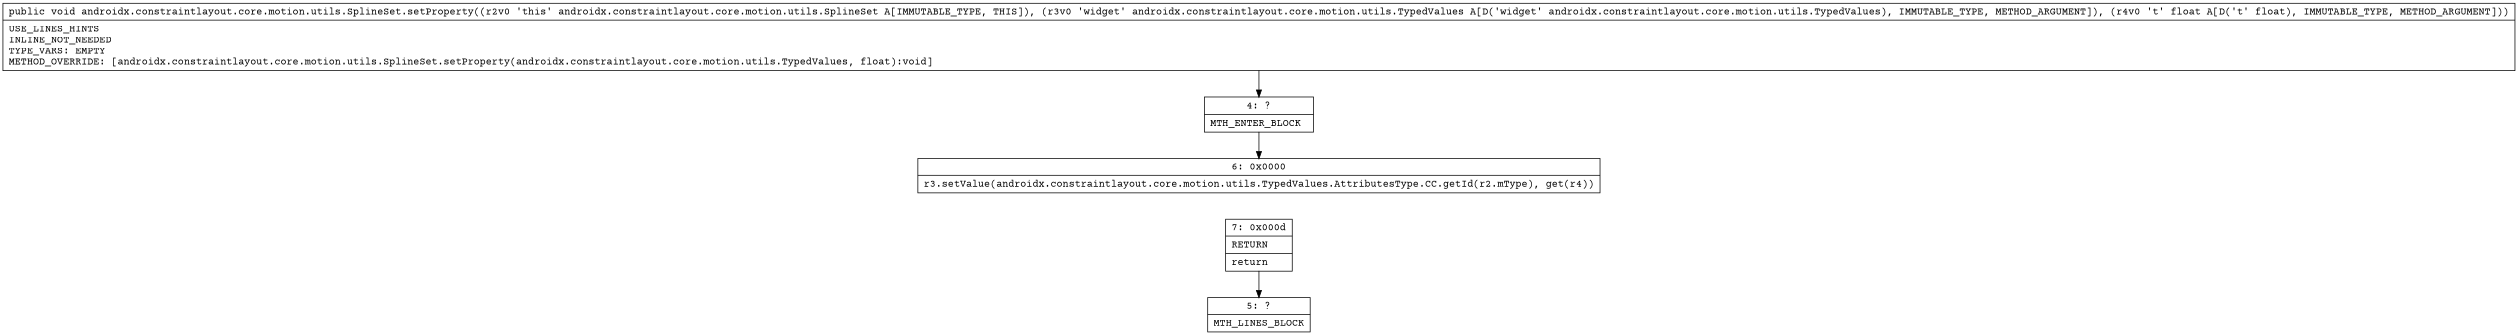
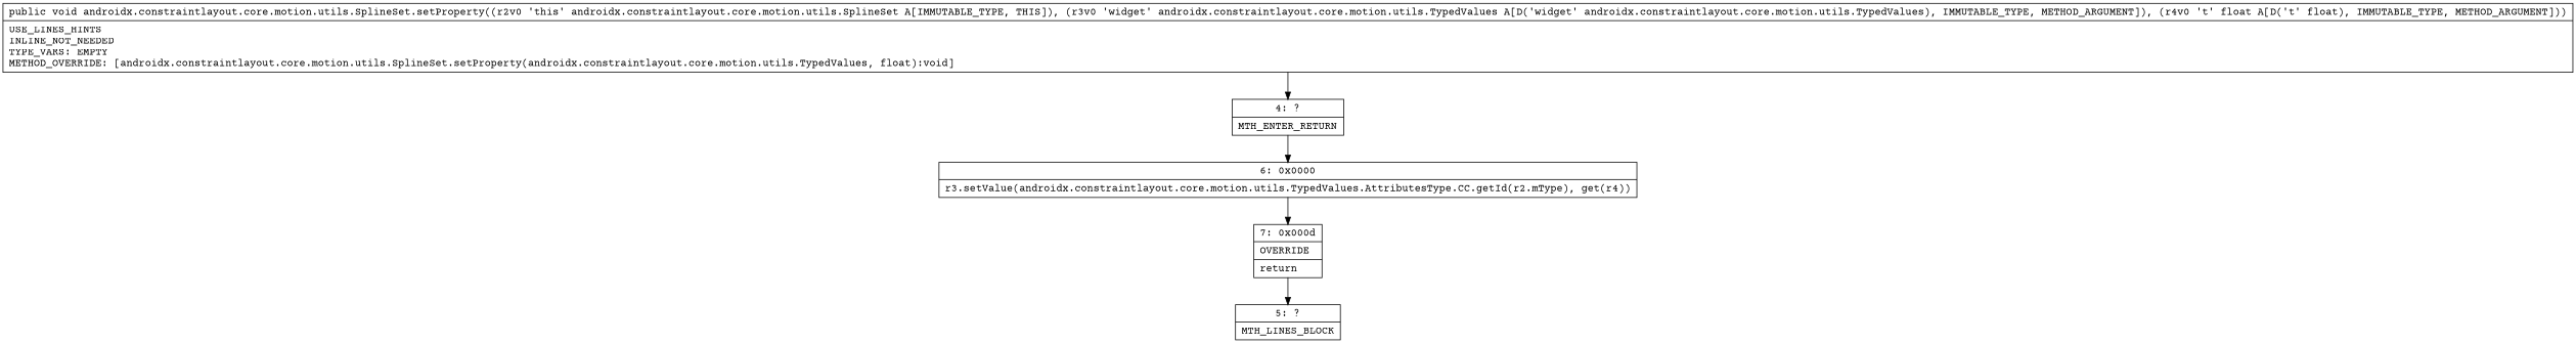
  digraph {
    fontname="Courier Prime"
    node [fontname="Courier Prime" shape=record]
    edge [fontname="Courier Prime"]
-   n1 [label="{4\:\ ?|MTH_ENTER_BLOCK\l}"]
+   n1 [label="{4\:\ ?|MTH_ENTER_RETURN\l}"]
    n2 [label="{6\:\ 0x0000|r3.setValue(androidx.constraintlayout.core.motion.utils.TypedValues.AttributesType.CC.getId(r2.mType), get(r4))\l}"]
-   n3 [label="{7\:\ 0x000d|RETURN\l|return\l}"]
+   n3 [label="{7\:\ 0x000d|OVERRIDE\l|return\l}"]
    n4 [label="{5\:\ ?|MTH_LINES_BLOCK\l}"]
    n5 [label="{public void androidx.constraintlayout.core.motion.utils.SplineSet.setProperty((r2v0 'this' androidx.constraintlayout.core.motion.utils.SplineSet A[IMMUTABLE_TYPE, THIS]), (r3v0 'widget' androidx.constraintlayout.core.motion.utils.TypedValues A[D('widget' androidx.constraintlayout.core.motion.utils.TypedValues), IMMUTABLE_TYPE, METHOD_ARGUMENT]), (r4v0 't' float A[D('t' float), IMMUTABLE_TYPE, METHOD_ARGUMENT]))  | USE_LINES_HINTS\lINLINE_NOT_NEEDED\lTYPE_VARS: EMPTY\lMETHOD_OVERRIDE: [androidx.constraintlayout.core.motion.utils.SplineSet.setProperty(androidx.constraintlayout.core.motion.utils.TypedValues, float):void]\l}"]
    n1 -> n2
+   n2 -> n3
    n3 -> n4
    n5 -> n1
  }
